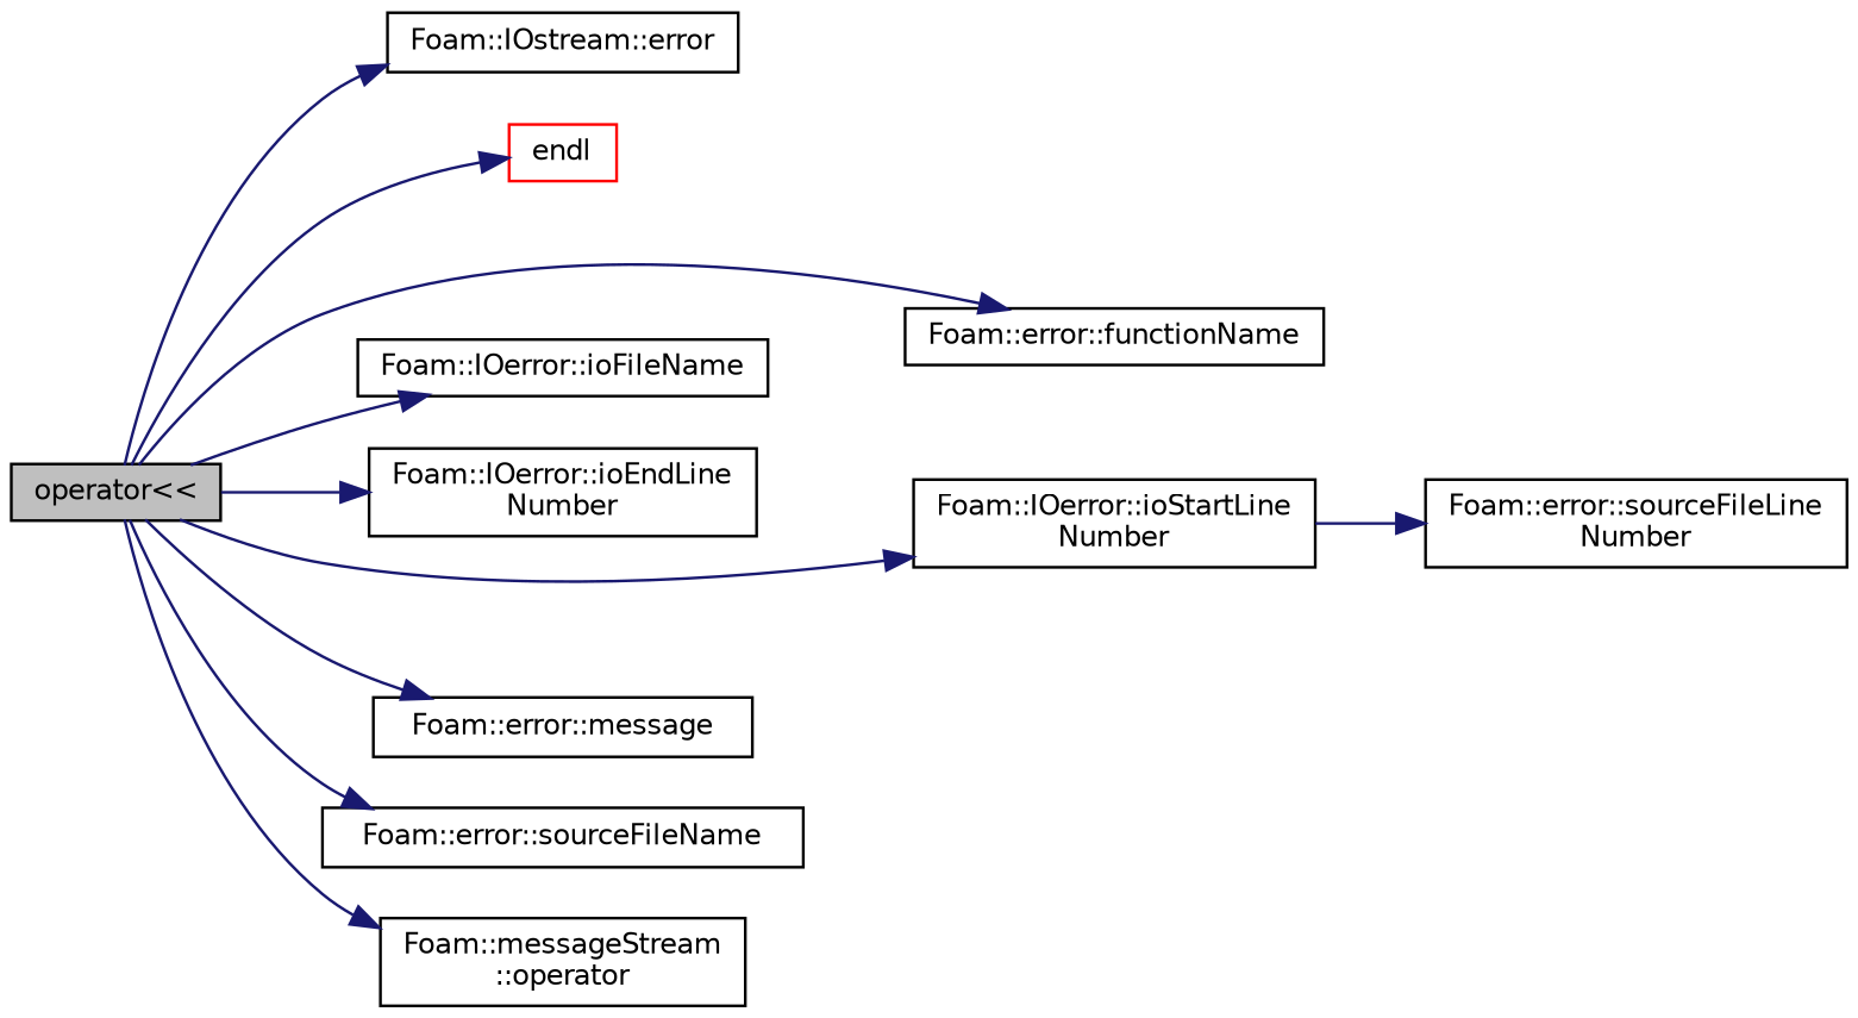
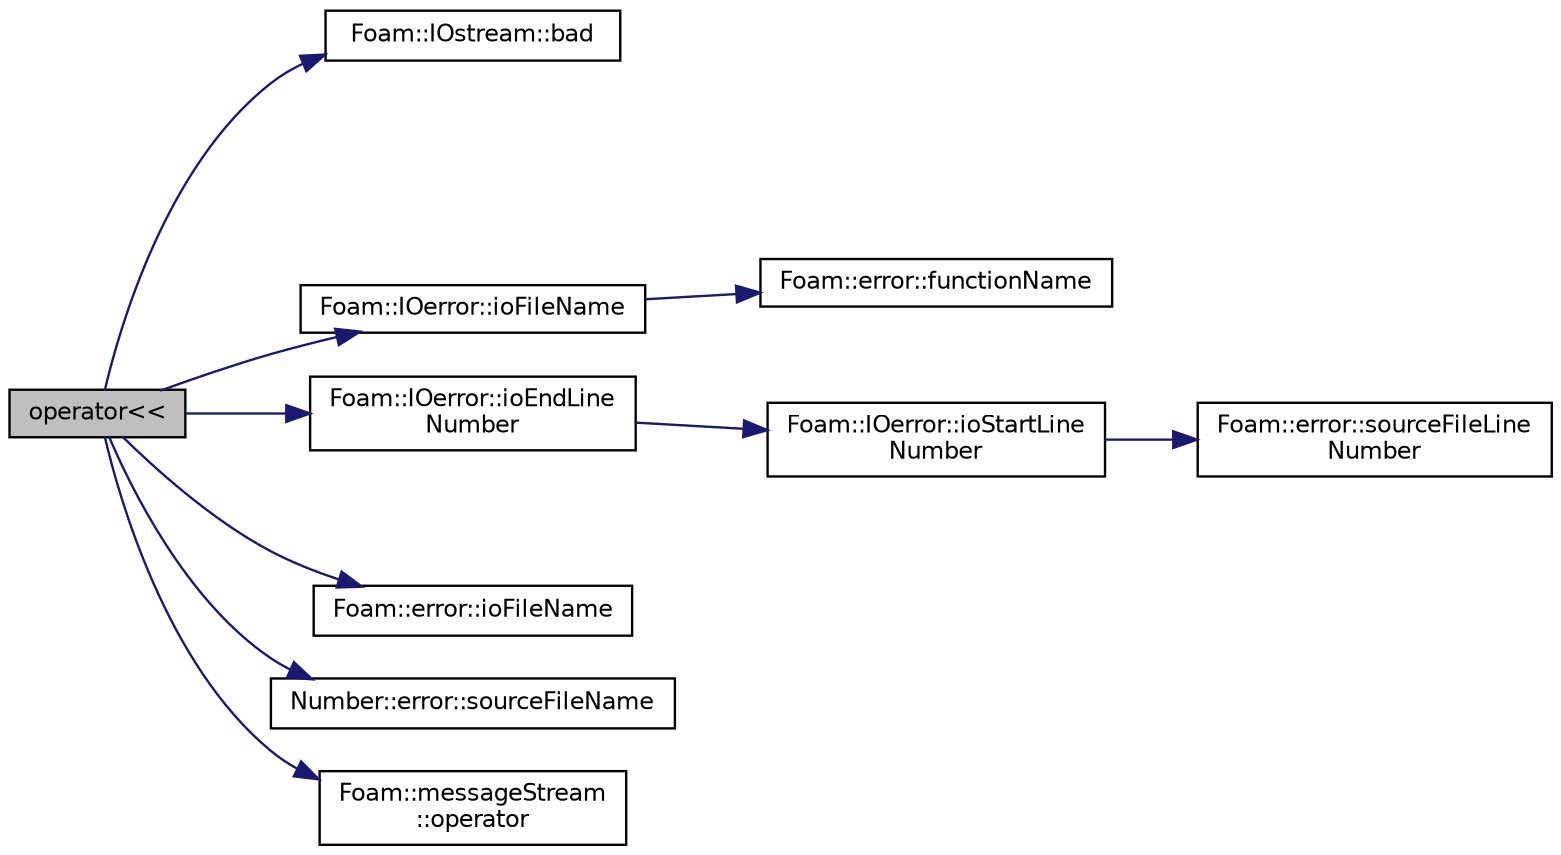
  digraph {
    rankdir=LR
    node [color=black fontname=Helvetica fontsize=10 shape=record]
    edge [color=midnightblue fontname=Helvetica fontsize=10 labelfontname=Helvetica labelfontsize=10 style=solid]
    n1 [fillcolor=grey75 fontcolor=black height=0.2 label="operator\<\<" style=filled width=0.4]
-   n2 [height=0.2 label="Foam::IOstream::error" width=0.4]
-   n3 [color=red height=0.2 label=endl width=0.4]
+   n2 [height=0.2 label="Foam::IOstream::bad" width=0.4]
    n4 [height=0.2 label="Foam::error::functionName" width=0.4]
    n5 [height=0.2 label="Foam::IOerror::ioEndLine\lNumber" width=0.4]
    n6 [height=0.2 label="Foam::IOerror::ioFileName" width=0.4]
    n7 [height=0.2 label="Foam::IOerror::ioStartLine\lNumber" width=0.4]
-   n8 [height=0.2 label="Foam::error::message" width=0.4]
-   n9 [height=0.2 label="Foam::error::sourceFileName" width=0.4]
+   n8 [height=0.2 label="Foam::error::ioFileName" width=0.4]
+   n9 [height=0.2 label="Number::error::sourceFileName" width=0.4]
    n10 [height=0.2 label="Foam::messageStream\l::operator" width=0.4]
    n11 [height=0.2 label="Foam::error::sourceFileLine\lNumber" width=0.4]
    n1 -> n2
-   n1 -> n3
-   n1 -> n4
+   n6 -> n4
    n1 -> n5
    n1 -> n6
-   n1 -> n7
+   n5 -> n7
    n1 -> n8
    n1 -> n9
    n1 -> n10
    n7 -> n11
  }
